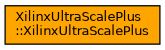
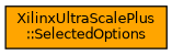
  digraph {
    rankdir=LR
-   n1 [color=black fillcolor=orange fontname=Helvetica fontsize=10 height=0.2 label="XilinxUltraScalePlus\l::XilinxUltraScalePlus" shape=record style=filled width=0.4]
+   n1 [color=black fillcolor=orange fontname=Helvetica fontsize=10 height=0.2 label="XilinxUltraScalePlus\l::SelectedOptions" shape=record style=filled width=0.4]
  }
